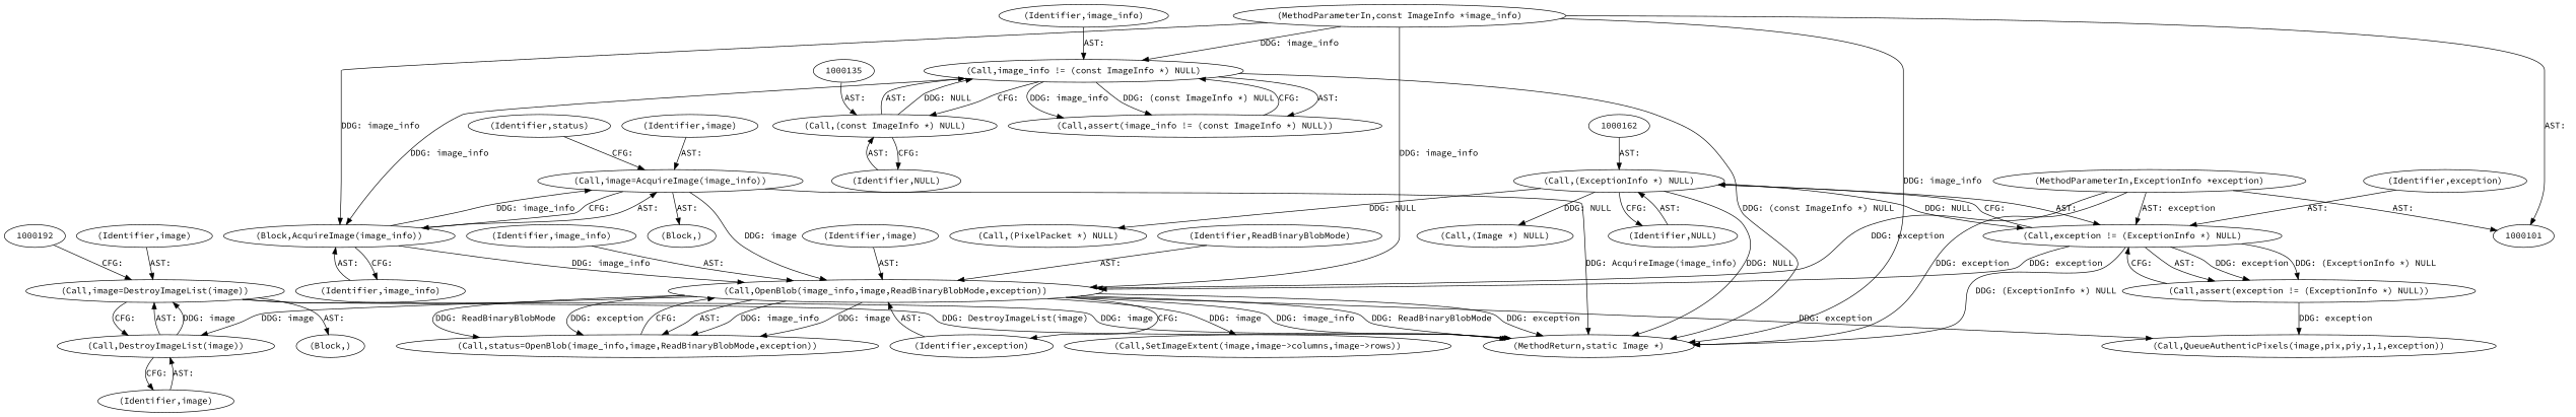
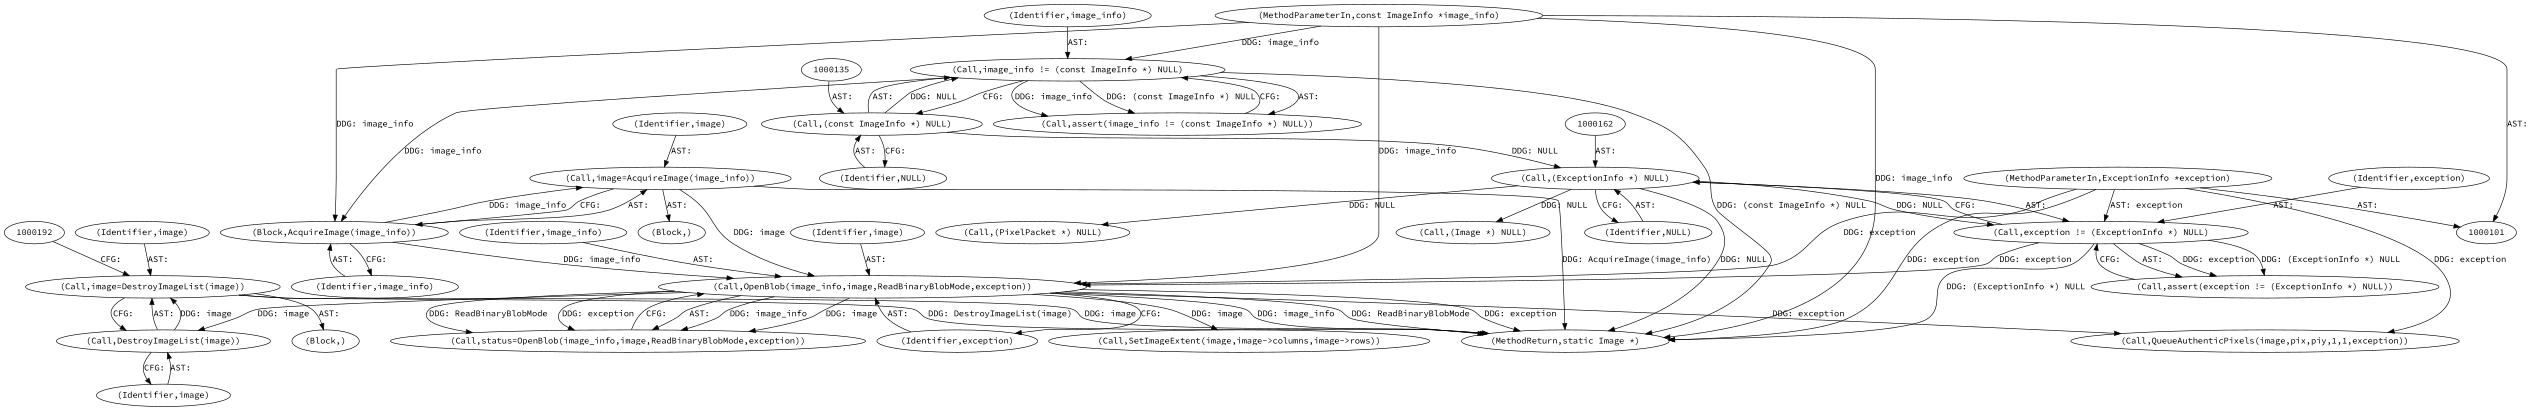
  digraph {
    fontname="Source Code Pro"
    node [fontname="Source Code Pro"]
    edge [fontname="Source Code Pro"]
    n1 [label="(Call,image=DestroyImageList(image))"]
    n2 [label="(Call,DestroyImageList(image))"]
    n3 [label="(MethodReturn,static Image *)"]
    n4 [label="(Block,)"]
    n5 [label="(Identifier,image)"]
    n6 [label="(Call,OpenBlob(image_info,image,ReadBinaryBlobMode,exception))"]
    n7 [label="(Call,status=OpenBlob(image_info,image,ReadBinaryBlobMode,exception))"]
    n8 [label="(Call,QueueAuthenticPixels(image,pix,piy,1,1,exception))"]
    n9 [label="(Identifier,exception)"]
    n10 [label="(Call,SetImageExtent(image,image->columns,image->rows))"]
    n11 [label="(Block,AcquireImage(image_info))"]
    n12 [label="(Call,image=AcquireImage(image_info))"]
    n13 [label="(Identifier,image_info)"]
    n14 [label="(Block,)"]
    n15 [label="(Call,image_info != (const ImageInfo *) NULL)"]
    n16 [label="(Call,(const ImageInfo *) NULL)"]
    n17 [label="(Call,assert(image_info != (const ImageInfo *) NULL))"]
    n18 [label="(Call,(ExceptionInfo *) NULL)"]
    n19 [label="(Identifier,NULL)"]
    n20 [label="(MethodParameterIn,const ImageInfo *image_info)"]
    1000101
    n22 [label="(Call,exception != (ExceptionInfo *) NULL)"]
    n23 [label="(Identifier,NULL)"]
    n24 [label="(Call,(PixelPacket *) NULL)"]
    n25 [label="(Call,(Image *) NULL)"]
    n26 [label="(Call,assert(exception != (ExceptionInfo *) NULL))"]
    n27 [label="(MethodParameterIn,ExceptionInfo *exception)"]
-   n28 [label="(Identifier,status)"]
    n29 [label="(Identifier,image)"]
    n30 [label="(Identifier,image)"]
    n31 [label="(Identifier,image_info)"]
    n32 [label="(Identifier,image_info)"]
    n33 [label="(Identifier,image)"]
-   n34 [label="(Identifier,ReadBinaryBlobMode)"]
    n35 [label="(Identifier,exception)"]
    1000192
    1000135
    1000162
    n1 -> n2 [label="CFG: "]
    n1 -> n3 [label="DDG: DestroyImageList(image)"]
    n1 -> n3 [label="DDG: image"]
    n1 -> n4 [label="AST: "]
    n2 -> n1 [label="AST: "]
    n2 -> n1 [label="DDG: image"]
    n2 -> n5 [label="CFG: "]
    n5 -> n2 [label="AST: "]
    n6 -> n2 [label="DDG: image"]
    n6 -> n3 [label="DDG: ReadBinaryBlobMode"]
    n6 -> n3 [label="DDG: exception"]
    n6 -> n3 [label="DDG: image_info"]
    n6 -> n7 [label="AST: "]
    n6 -> n7 [label="DDG: image_info"]
    n6 -> n7 [label="DDG: image"]
    n6 -> n7 [label="DDG: ReadBinaryBlobMode"]
    n6 -> n7 [label="DDG: exception"]
    n6 -> n8 [label="DDG: exception"]
    n6 -> n9 [label="CFG: "]
    n6 -> n10 [label="DDG: image"]
    n7 -> n6 [label="CFG: "]
    n9 -> n6 [label="AST: "]
    n11 -> n6 [label="DDG: image_info"]
    n11 -> n12 [label="AST: "]
    n11 -> n12 [label="DDG: image_info"]
    n11 -> n13 [label="CFG: "]
    n12 -> n3 [label="DDG: AcquireImage(image_info)"]
    n12 -> n6 [label="DDG: image"]
    n12 -> n11 [label="CFG: "]
    n12 -> n14 [label="AST: "]
    n13 -> n11 [label="AST: "]
    n15 -> n3 [label="DDG: (const ImageInfo *) NULL"]
    n15 -> n11 [label="DDG: image_info"]
    n15 -> n16 [label="CFG: "]
    n15 -> n17 [label="AST: "]
    n15 -> n17 [label="DDG: image_info"]
    n15 -> n17 [label="DDG: (const ImageInfo *) NULL"]
    n16 -> n15 [label="AST: "]
    n16 -> n15 [label="DDG: NULL"]
+   n16 -> n18 [label="DDG: NULL"]
    n16 -> n19 [label="CFG: "]
    n17 -> n15 [label="CFG: "]
    n18 -> n3 [label="DDG: NULL"]
    n18 -> n22 [label="AST: "]
    n18 -> n22 [label="DDG: NULL"]
    n18 -> n23 [label="CFG: "]
    n18 -> n24 [label="DDG: NULL"]
    n18 -> n25 [label="DDG: NULL"]
    n19 -> n16 [label="AST: "]
    n20 -> n3 [label="DDG: image_info"]
    n20 -> n6 [label="DDG: image_info"]
    n20 -> n11 [label="DDG: image_info"]
    n20 -> n15 [label="DDG: image_info"]
    n20 -> 1000101 [label="AST: "]
    n22 -> n3 [label="DDG: (ExceptionInfo *) NULL"]
    n22 -> n6 [label="DDG: exception"]
    n22 -> n18 [label="CFG: "]
    n22 -> n26 [label="AST: "]
    n22 -> n26 [label="DDG: exception"]
    n22 -> n26 [label="DDG: (ExceptionInfo *) NULL"]
    n23 -> n18 [label="AST: "]
    n26 -> n22 [label="CFG: "]
    n27 -> n3 [label="DDG: exception"]
    n27 -> n6 [label="DDG: exception"]
-   n26 -> n8 [label="DDG: exception"]
+   n27 -> n8 [label="DDG: exception"]
    n27 -> 1000101 [label="AST: "]
    n27 -> n22 [label="AST: exception"]
-   n28 -> n12 [label="CFG: "]
    n29 -> n1 [label="AST: "]
    n30 -> n12 [label="AST: "]
    n31 -> n15 [label="AST: "]
    n32 -> n6 [label="AST: "]
    n33 -> n6 [label="AST: "]
-   n34 -> n6 [label="AST: "]
    n35 -> n22 [label="AST: "]
    1000192 -> n1 [label="CFG: "]
    1000135 -> n16 [label="AST: "]
    1000162 -> n18 [label="AST: "]
  }
